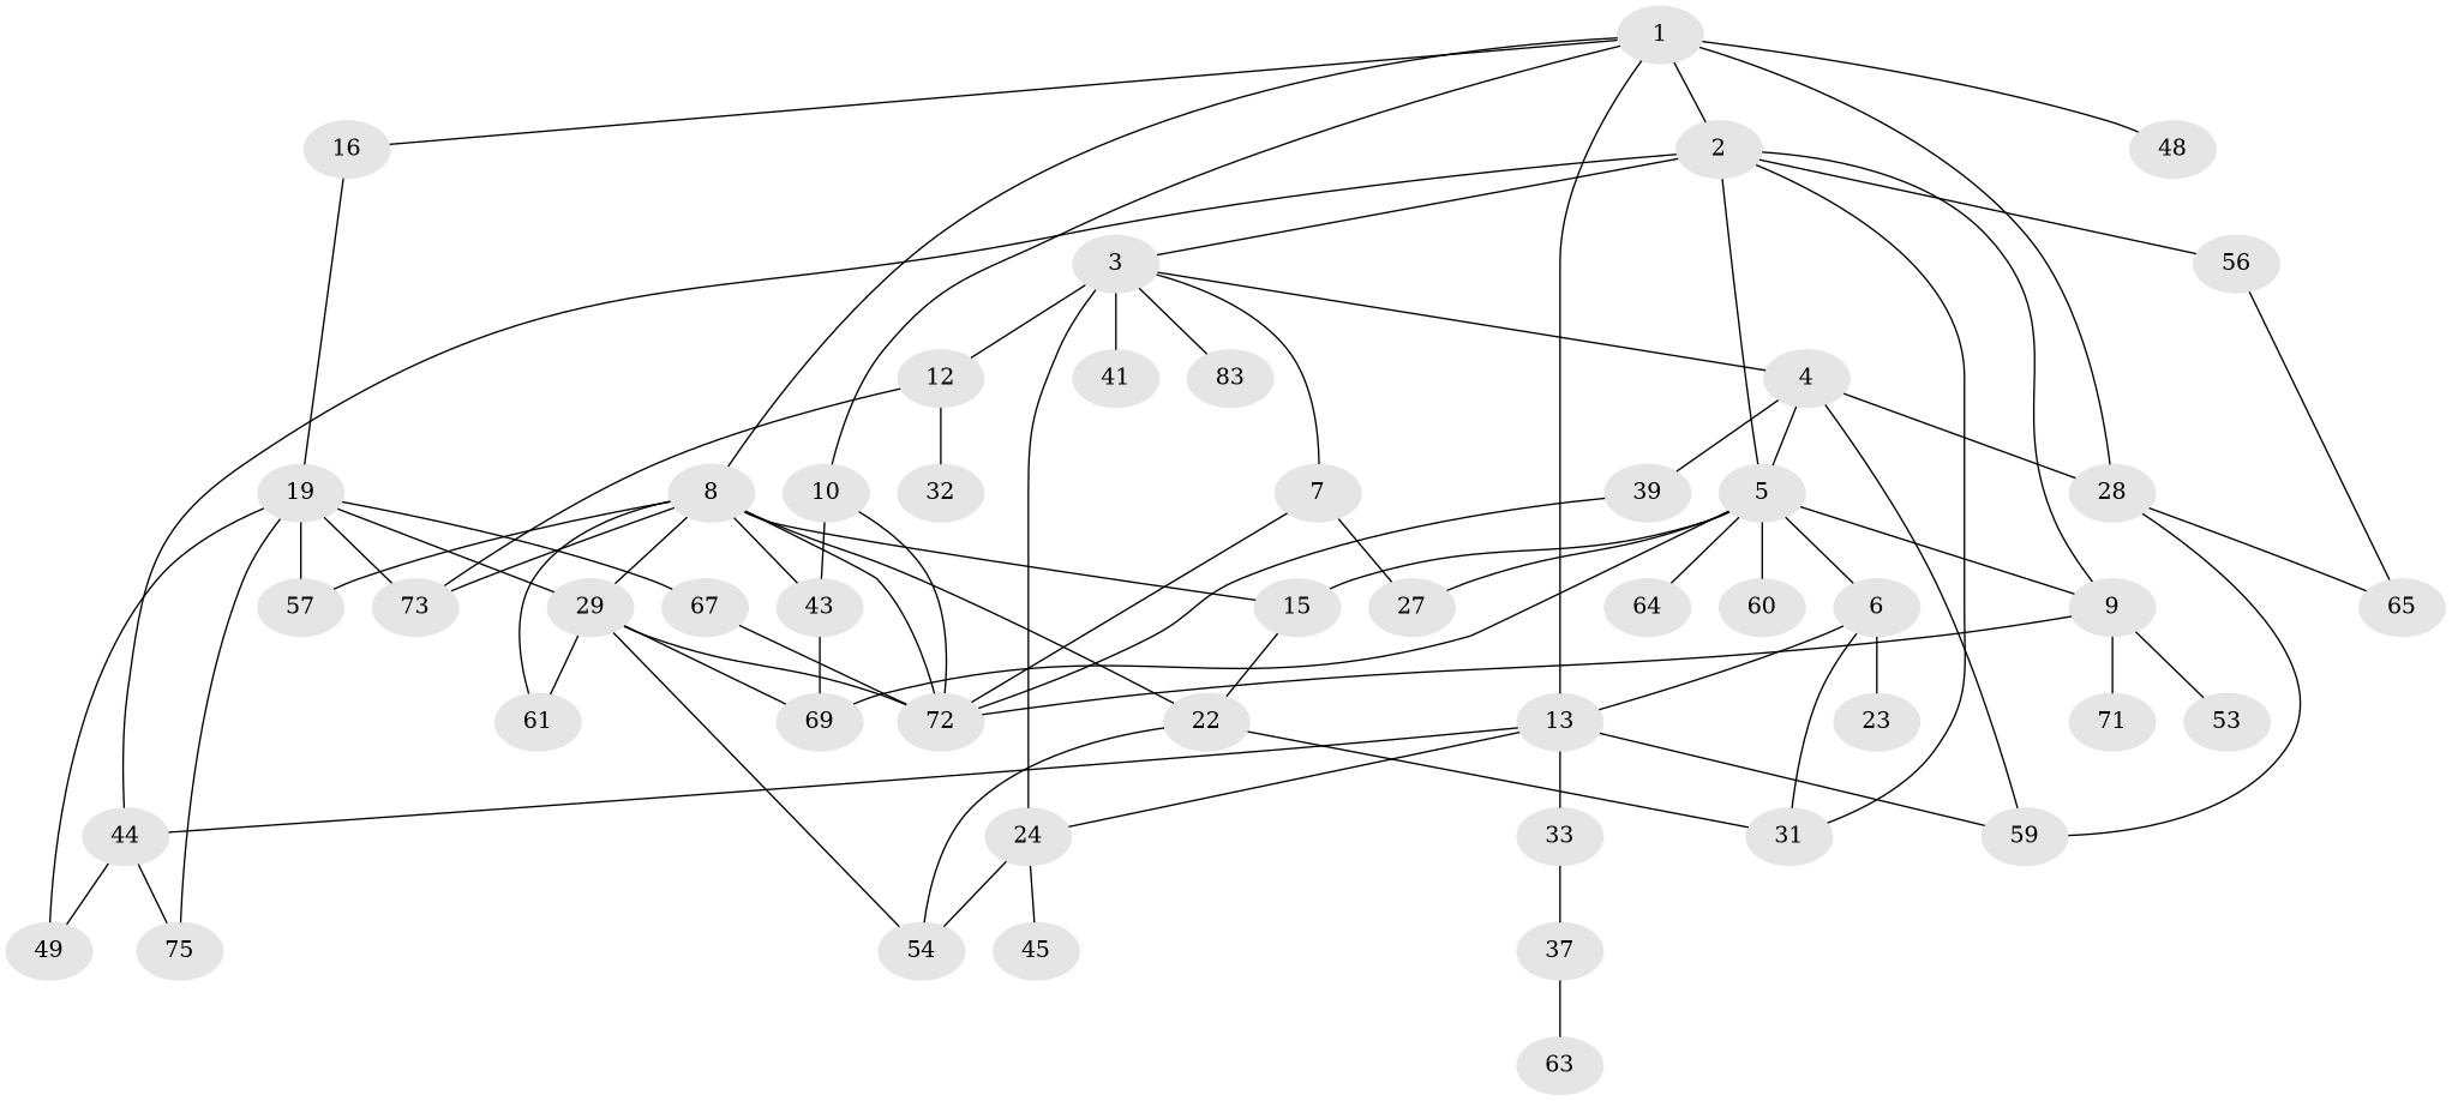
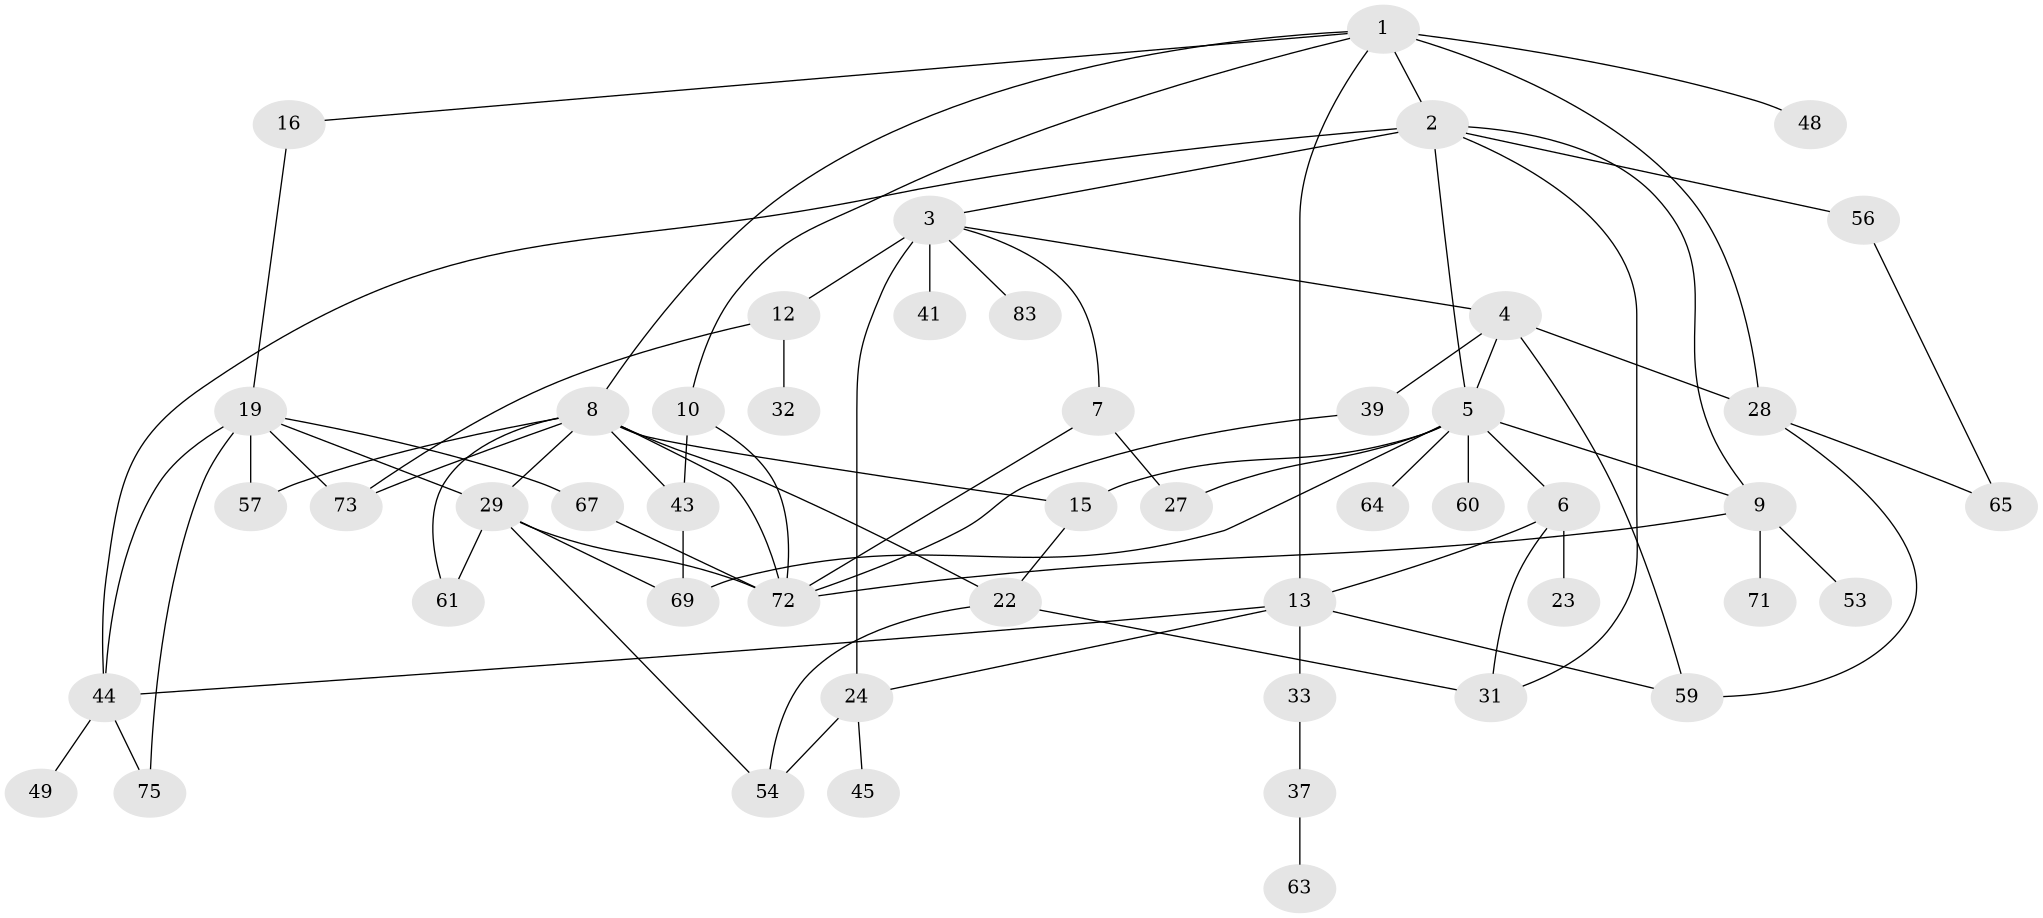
  graph {
    node [color=gray90 style=filled]
    1
    2
    8 [super="+40+18"]
    10 [super="+80"]
    13 [super="+55+17+47"]
    16
    28 [super="+58+38"]
    48
    3 [super="+11"]
    5 [super="+14+20"]
    9 [super="+66+46"]
    31
    44
    56
    15 [super="+52"]
    72 [super="+82+81"]
    22
    29 [super="+42+36"]
    43
    57
    61
    73 [super="+79"]
    24 [super="+25"]
    59 [super="+74"]
    33
    19 [super="+70+35+30"]
    65
    4
    7
    12
    41
    83
    6 [super="+21"]
    27
    60
    64
    69
    53
    71
    49
    75
    39
    32 [super="+84"]
    54
    45
    23
    37
    67
    63
    1 -- 2
    1 -- 8
    1 -- 10
    1 -- 13
    1 -- 16
    1 -- 28 [weight=2]
    1 -- 48
    2 -- 3
    2 -- 5
    2 -- 9
    2 -- 31
    2 -- 44
    2 -- 56
    8 -- 15
    8 -- 72
    8 -- 22
    8 -- 29
    8 -- 43
    8 -- 57
    8 -- 61
    8 -- 73
    10 -- 72
    10 -- 43
    13 -- 44
    13 -- 24
    13 -- 59
    13 -- 33
    16 -- 19
    28 -- 59
    28 -- 65
    3 -- 24 [weight=2]
    3 -- 4
    3 -- 7
    3 -- 12 [weight=2]
    3 -- 41
    3 -- 83
    5 -- 9
    5 -- 15
    5 -- 6 [weight=2]
    5 -- 27
    5 -- 60
    5 -- 64
    5 -- 69
    9 -- 72
    9 -- 53
    9 -- 71
    44 -- 49
    44 -- 75
    56 -- 65
    15 -- 22
    22 -- 31
    22 -- 54
    29 -- 72
    29 -- 61
    29 -- 69
    29 -- 54
    43 -- 69
    24 -- 54
    24 -- 45
    33 -- 37
    19 -- 29
    19 -- 57
    19 -- 73 [weight=2]
-   19 -- 49
+   19 -- 44
    19 -- 75
    19 -- 67
    4 -- 28
    4 -- 5
    4 -- 59
    4 -- 39
    7 -- 72
    7 -- 27
    12 -- 73
    12 -- 32
    6 -- 13
    6 -- 31
    6 -- 23
    39 -- 72
    37 -- 63
    67 -- 72
  }
